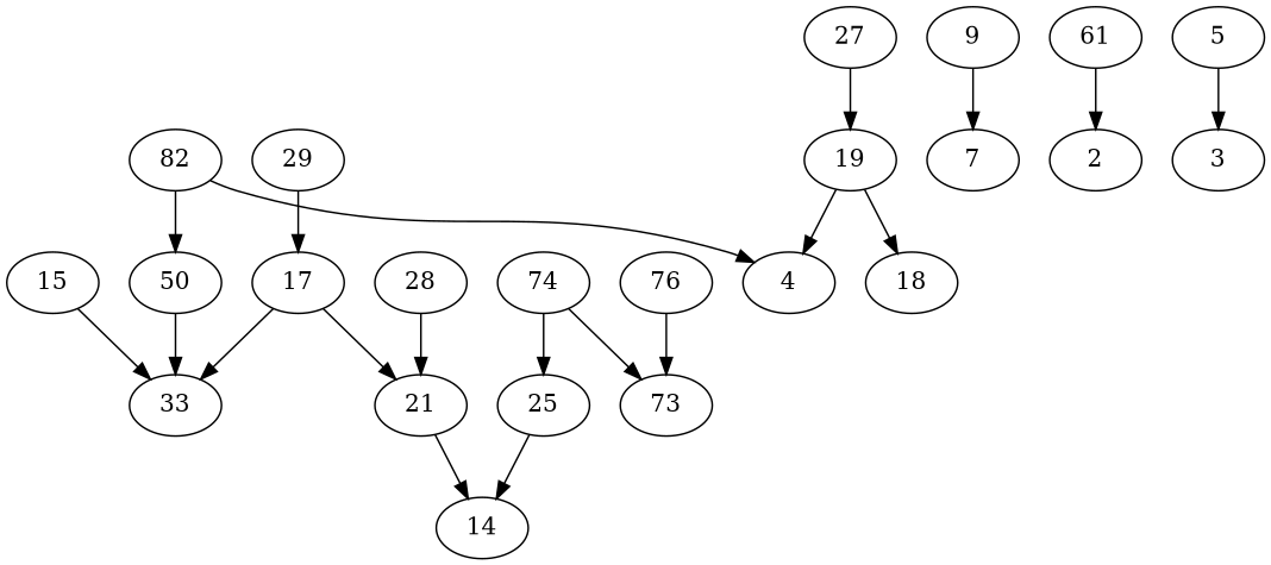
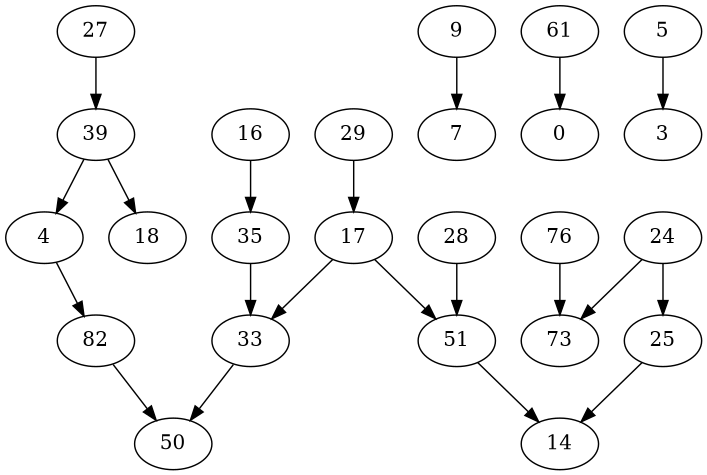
  digraph {
    n1 [label=82]
    n2 [label=50]
    4
    9
    7
-   15
+   16
+   15 [label=35]
    n8 [label=33]
    n9 [label=61]
-   2
+   2 [label=0]
    n11 [label=73]
-   24 [label=74]
+   24
    25
    14
    28
-   21
+   21 [label=51]
    17
    5
    3
-   19
+   19 [label=39]
    18
    n22 [label=76]
    29
    27
    n1 -> n2
-   n1 -> 4
+   4 -> n1
    9 -> 7
+   16 -> 15
    15 -> n8
-   n2 -> n8
+   n8 -> n2
    n9 -> 2
    24 -> n11
    24 -> 25
    25 -> 14
    28 -> 21
    21 -> 14
    17 -> n8
    17 -> 21
    5 -> 3
    19 -> 4
    19 -> 18
    n22 -> n11
    29 -> 17
    27 -> 19
  }
